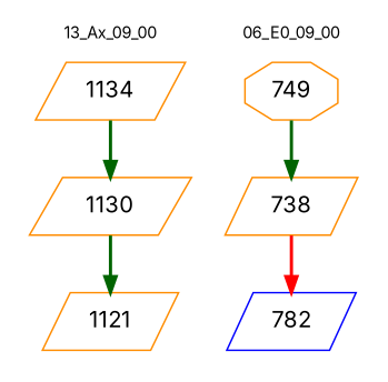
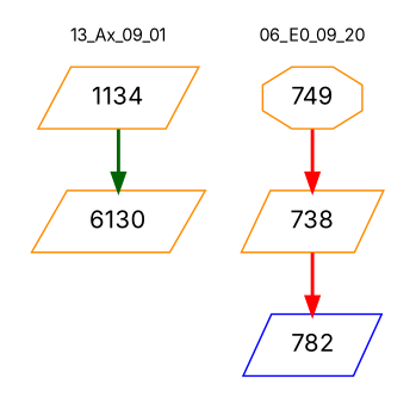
  digraph {
    fontname=Inter
    node [color=darkorange fontname=Inter shape=parallelogram]
    edge [color=darkgreen fontname=Inter style=bold]
-   n1 [label=1130]
-   n2 [label=1121]
+   n1 [label=6130]
    n3 [label=1134]
    n4 [label=749 shape=octagon]
    n5 [label=738]
    n6 [color=blue label=782]
    subgraph cluster_1 {
      color=white
      fontsize=10
-     label="13_Ax_09_00"
+     label="13_Ax_09_01"
      n1
-     n2
      n3
    }
    subgraph cluster_2 {
      color=white
      fontsize=10
-     label="06_E0_09_00"
+     label="06_E0_09_20"
      n4
      n5
      n6
    }
-   n1 -> n2
    n3 -> n1
-   n4 -> n5
+   n4 -> n5 [color=red]
    n5 -> n6 [color=red]
  }
